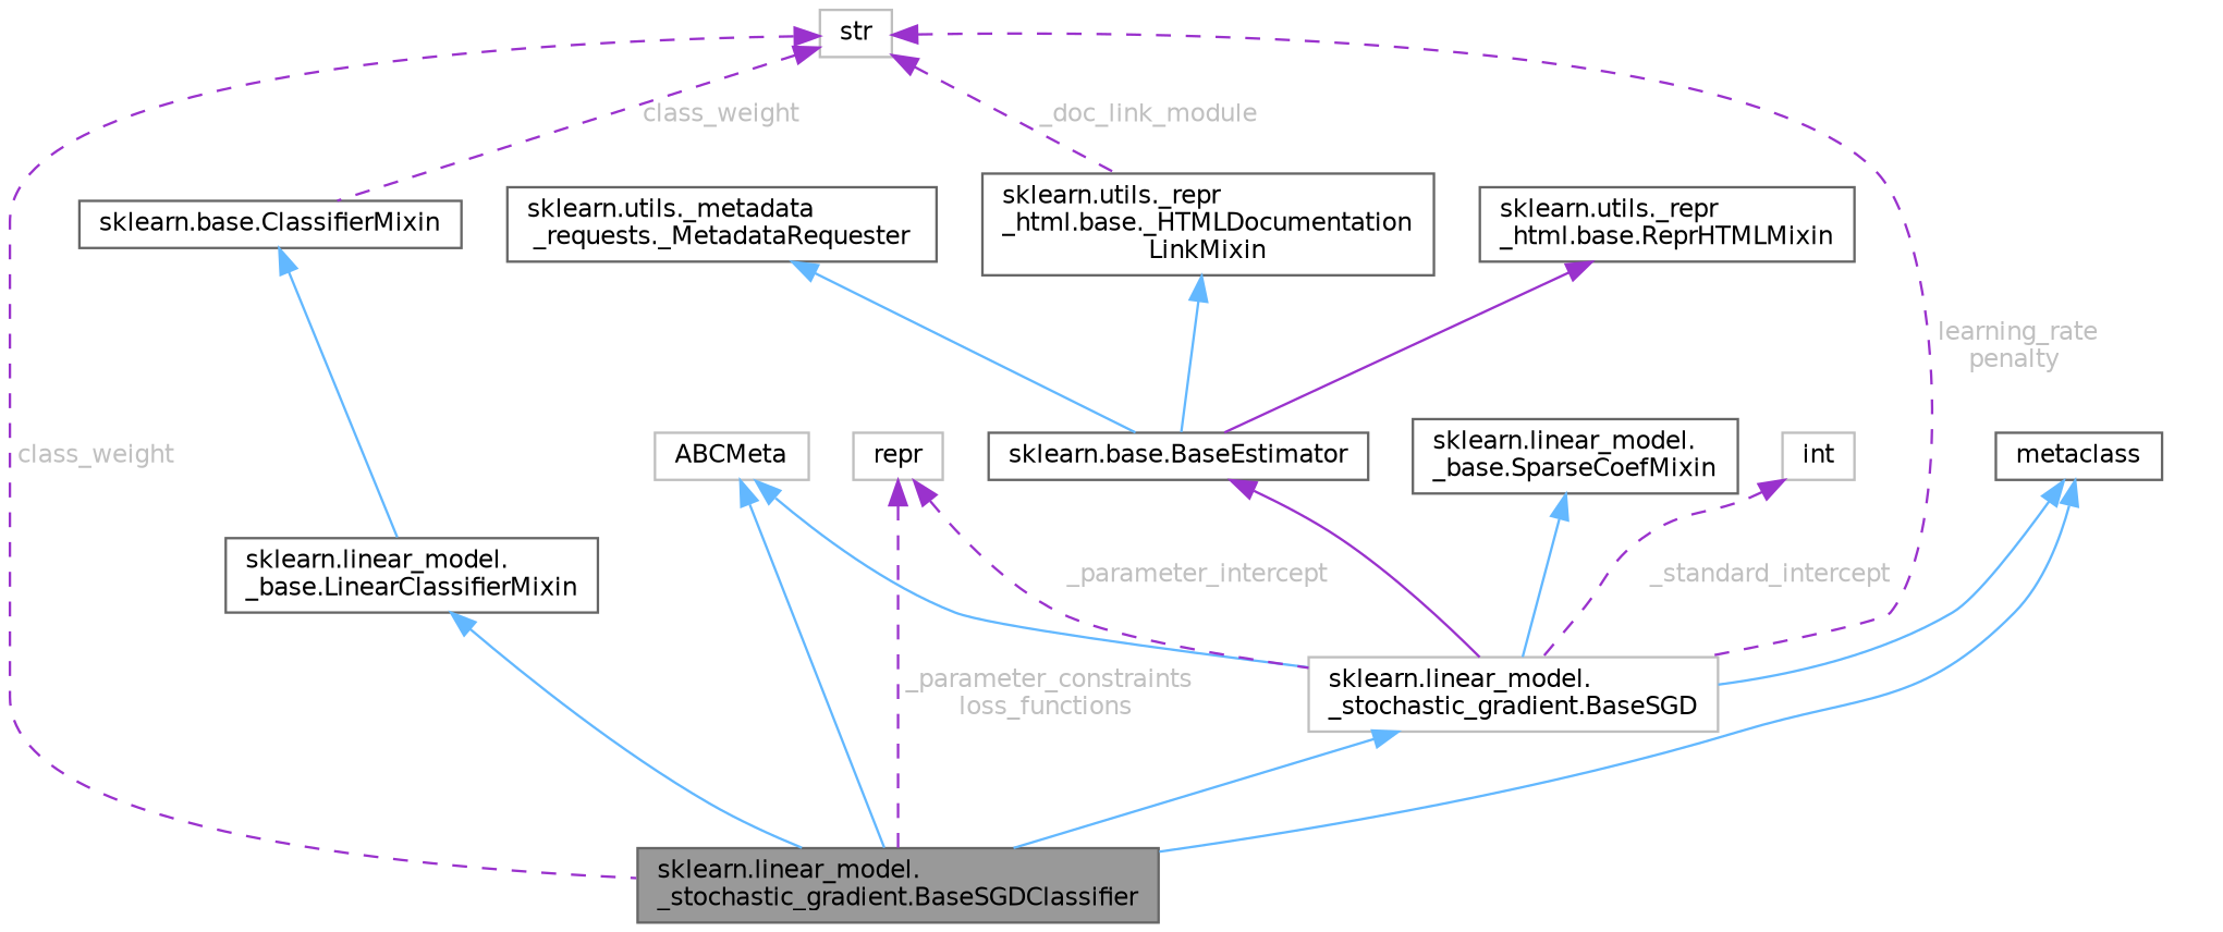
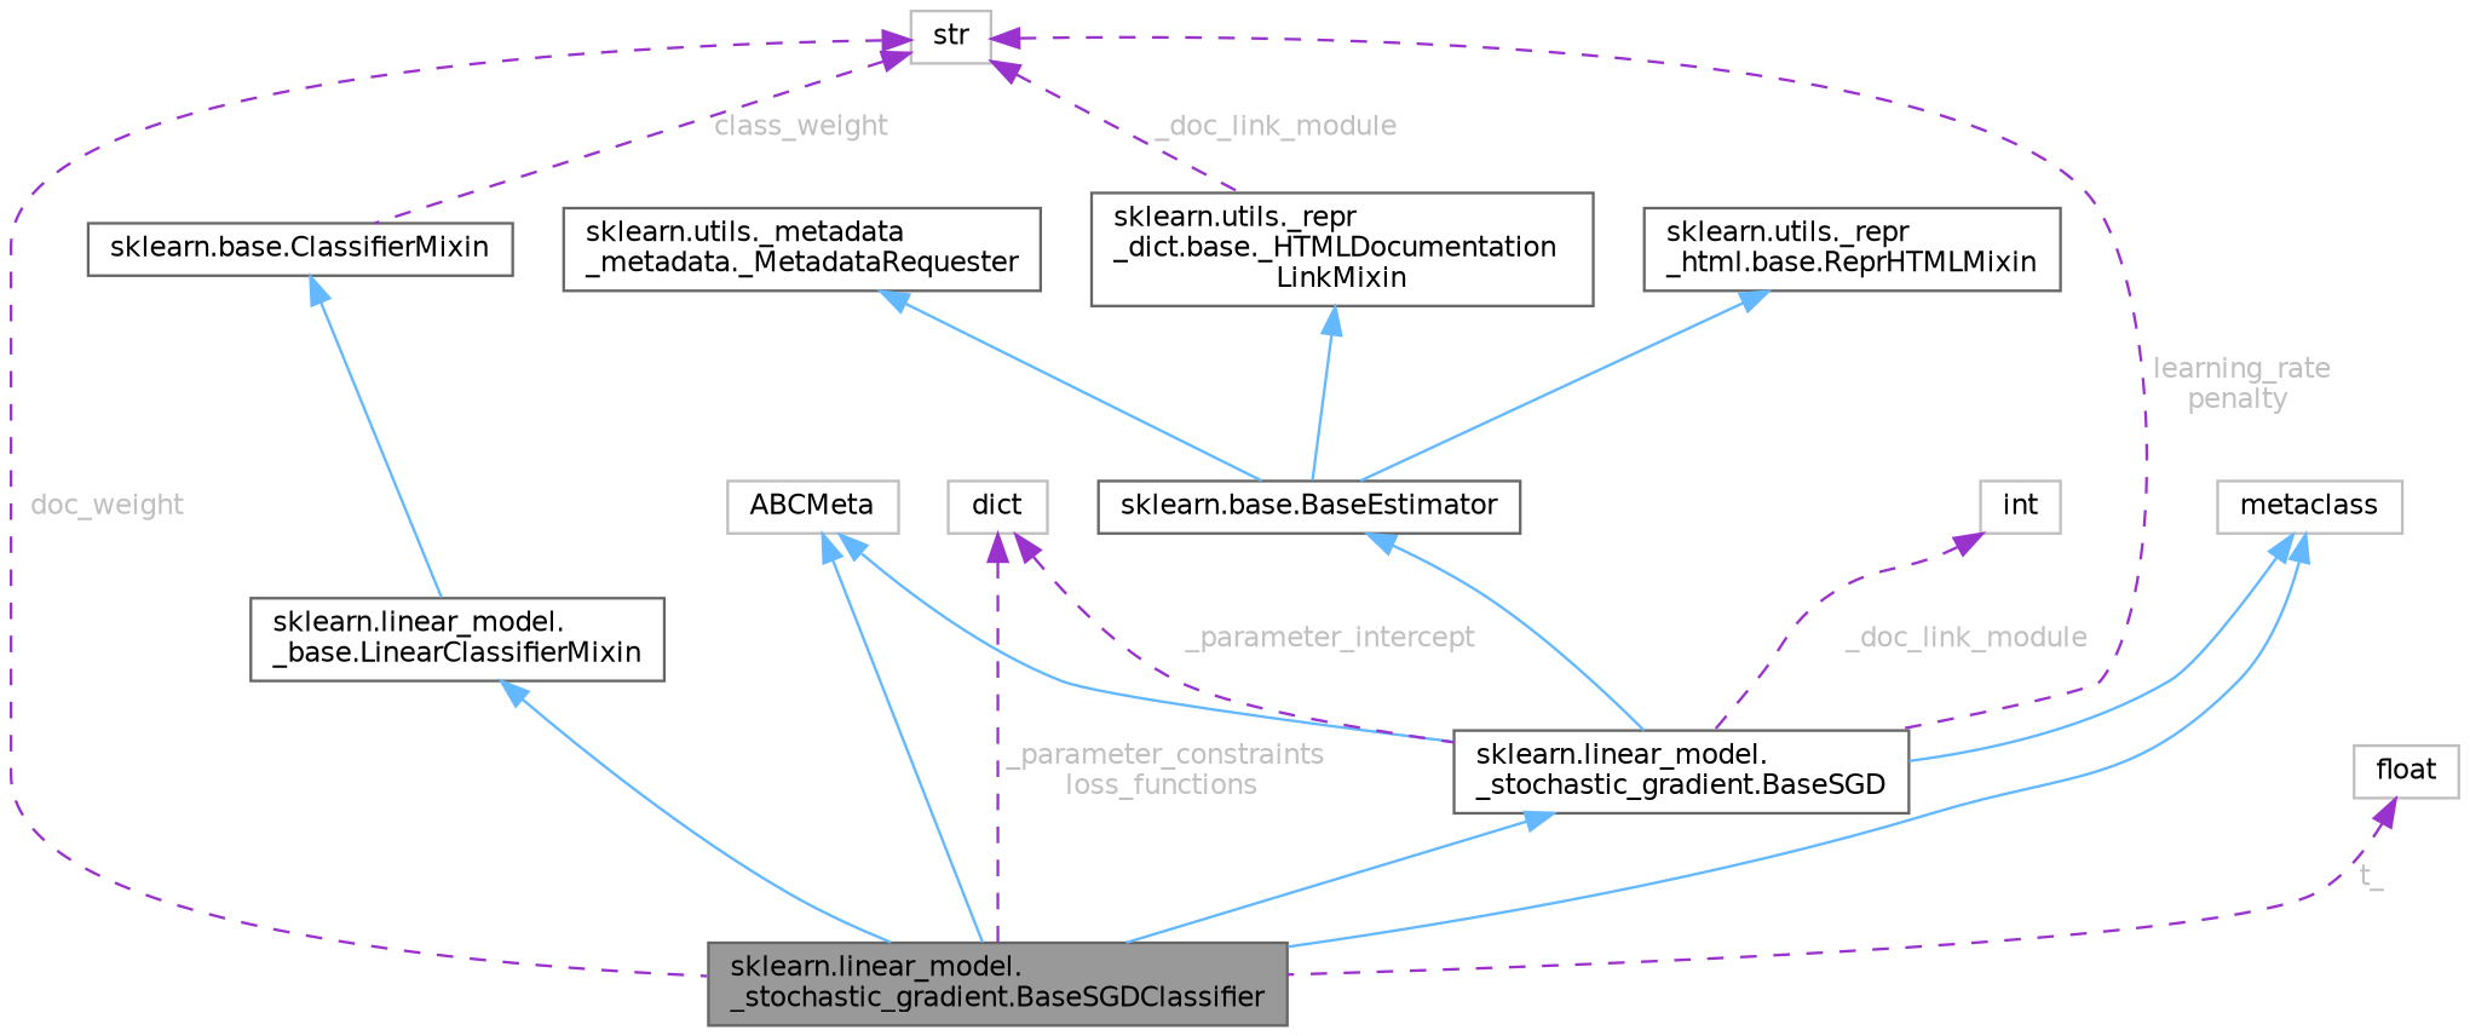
  digraph {
    rankdir=TB
    node [color=gray40 fillcolor=white fontname=Helvetica fontsize=10 shape=box style=filled]
    edge [color=steelblue1 dir=back fontname=Helvetica fontsize=10 labelfontname=Helvetica labelfontsize=10 style=solid]
    n1 [fillcolor=grey60 fontcolor=black height=0.2 label="sklearn.linear_model.\l_stochastic_gradient.BaseSGDClassifier" width=0.4]
    n2 [height=0.2 label="sklearn.linear_model.\l_base.LinearClassifierMixin" width=0.4]
    n3 [height=0.2 label="sklearn.base.ClassifierMixin" width=0.4]
    n4 [color=grey75 height=0.2 label=str width=0.4]
-   n5 [color=grey75 height=0.2 label="sklearn.linear_model.\l_stochastic_gradient.BaseSGD" width=0.4]
-   n6 [height=0.2 label="sklearn.utils._repr\l_html.base._HTMLDocumentation\lLinkMixin" width=0.4]
+   n5 [height=0.2 label="sklearn.linear_model.\l_stochastic_gradient.BaseSGD" width=0.4]
+   n6 [height=0.2 label="sklearn.utils._repr\l_dict.base._HTMLDocumentation\lLinkMixin" width=0.4]
    n7 [height=0.2 label="sklearn.base.BaseEstimator" width=0.4]
-   n8 [height=0.2 label="sklearn.linear_model.\l_base.SparseCoefMixin" width=0.4]
    n9 [height=0.2 label="sklearn.utils._repr\l_html.base.ReprHTMLMixin" width=0.4]
-   n10 [height=0.2 label="sklearn.utils._metadata\l_requests._MetadataRequester" width=0.4]
-   n11 [height=0.2 label=metaclass width=0.4]
+   n10 [height=0.2 label="sklearn.utils._metadata\l_metadata._MetadataRequester" width=0.4]
+   n11 [color=grey75 height=0.2 label=metaclass width=0.4]
    n12 [color=grey75 height=0.2 label=ABCMeta width=0.4]
-   n13 [color=grey75 height=0.2 label=repr width=0.4]
+   n13 [color=grey75 height=0.2 label=dict width=0.4]
    n14 [color=grey75 height=0.2 label=int width=0.4]
+   n15 [color=grey75 height=0.2 label=float width=0.4]
    n2 -> n1
    n3 -> n2
-   n4 -> n1 [color=darkorchid3 fontcolor=grey label=" class_weight" style=dashed]
+   n4 -> n1 [color=darkorchid3 fontcolor=grey label=" doc_weight" style=dashed]
    n4 -> n3 [color=darkorchid3 fontcolor=grey label=" class_weight" style=dashed]
    n4 -> n5 [color=darkorchid3 fontcolor=grey label=" learning_rate\npenalty" style=dashed]
    n4 -> n6 [color=darkorchid3 fontcolor=grey label=" _doc_link_module" style=dashed]
    n5 -> n1
    n6 -> n7
-   n7 -> n5 [color=darkorchid3]
-   n8 -> n5
-   n9 -> n7 [color=darkorchid3]
+   n7 -> n5
+   n9 -> n7
    n10 -> n7
    n11 -> n1
    n11 -> n5
    n12 -> n1
    n12 -> n5
    n13 -> n1 [color=darkorchid3 fontcolor=grey label=" _parameter_constraints\nloss_functions" style=dashed]
    n13 -> n5 [color=darkorchid3 fontcolor=grey label=" _parameter_intercept" style=dashed]
-   n14 -> n5 [color=darkorchid3 fontcolor=grey label=" _standard_intercept" style=dashed]
+   n14 -> n5 [color=darkorchid3 fontcolor=grey label=" _doc_link_module" style=dashed]
+   n15 -> n1 [color=darkorchid3 fontcolor=grey label=" t_" style=dashed]
  }
